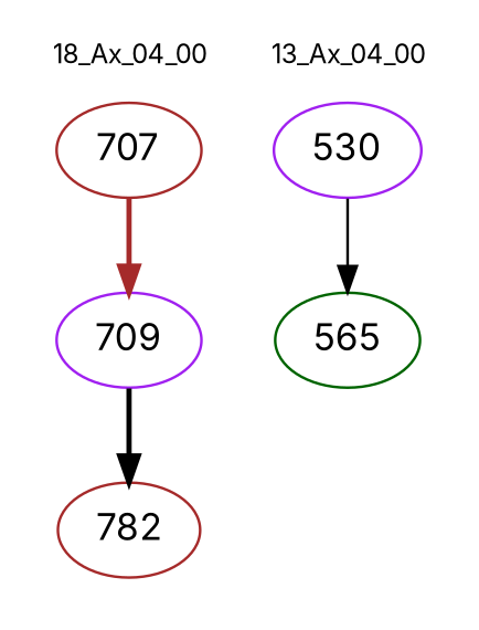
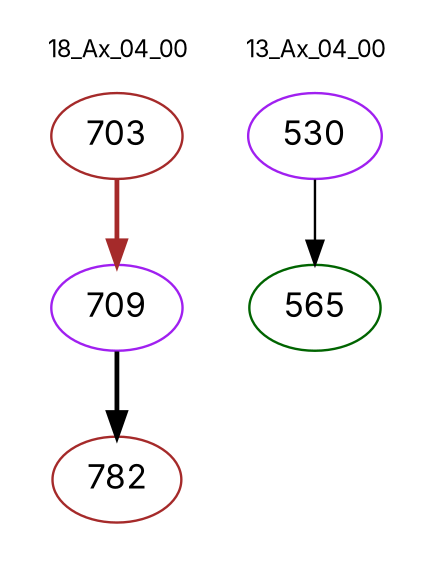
  digraph {
    fontname=Inter
    node [color=brown fontname=Inter]
    edge [color=black fontname=Inter style=bold]
-   n1 [label=707]
+   n1 [label=703]
    n2 [color=purple label=709]
    n3 [label=782]
    n4 [color=purple label=530]
    n5 [color=darkgreen label=565]
    subgraph cluster_1 {
      color=white
      fontsize=10
      label="18_Ax_04_00"
      n1
      n2
      n3
    }
    subgraph cluster_2 {
      color=white
      fontsize=10
      label="13_Ax_04_00"
      n4
      n5
    }
    n1 -> n2 [color=brown]
    n2 -> n3
    n4 -> n5 [style=solid]
  }
